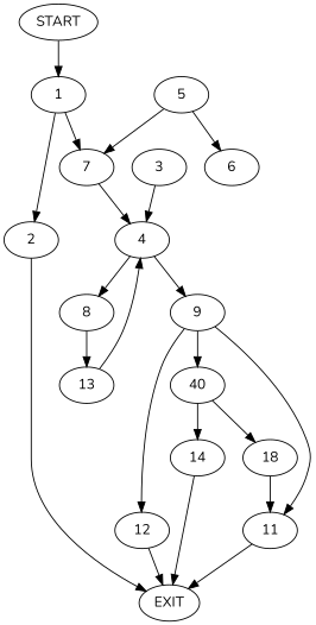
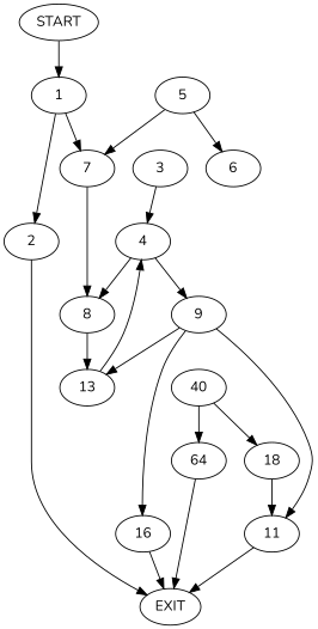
  digraph {
    fontname=Nunito
    node [fontname=Nunito]
    edge [fontname=Nunito]
    n1 [label=START]
    1
    2
    7
    n5 [label=EXIT]
    3
    4
    8
    9
    5
    6
    13
-   12
+   12 [label=16]
    n14 [label=40]
    11
-   14
+   14 [label=64]
    n17 [label=18]
    n1 -> 1
    1 -> 2
    1 -> 7
    2 -> n5
-   7 -> 4
+   7 -> 8
    3 -> 4
    4 -> 8
    4 -> 9
    8 -> 13
    9 -> 12
-   9 -> n14
+   9 -> 13
    9 -> 11
    5 -> 7
    5 -> 6
    13 -> 4
    12 -> n5
    n14 -> 14
    n14 -> n17
    11 -> n5
    14 -> n5
    n17 -> 11
  }
